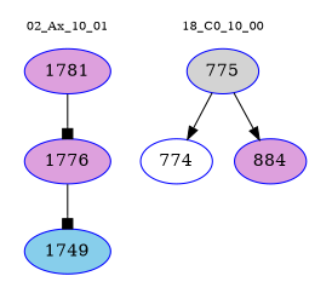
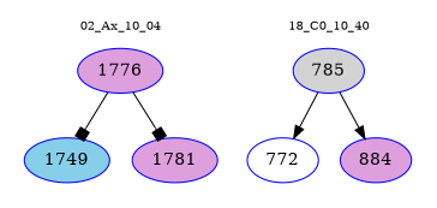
  digraph {
    node [color=blue fillcolor=plum style=filled]
    edge [arrowhead=box color=black]
    n1 [label=1776]
    n2 [fillcolor=skyblue label=1749]
    n3 [label=1781]
-   n4 [fillcolor=lightgrey label=775]
-   n5 [fillcolor=white label=774]
+   n4 [fillcolor=lightgrey label=785]
+   n5 [fillcolor=white label=772]
    n6 [label=884]
    subgraph cluster_1 {
      color=white
      fontsize=10
-     label="02_Ax_10_01"
+     label="02_Ax_10_04"
      n1
      n2
      n3
    }
    subgraph cluster_2 {
      color=white
      fontsize=10
-     label="18_C0_10_00"
+     label="18_C0_10_40"
      n4
      n5
      n6
    }
    n1 -> n2
-   n3 -> n1
+   n1 -> n3
    n4 -> n5 [arrowhead=normal]
    n4 -> n6 [arrowhead=normal]
  }
